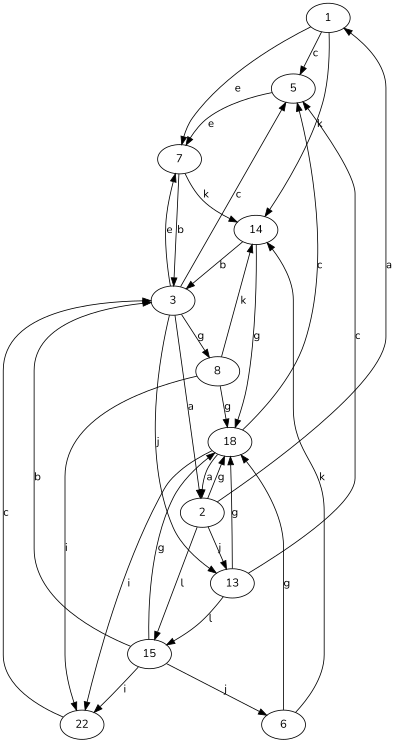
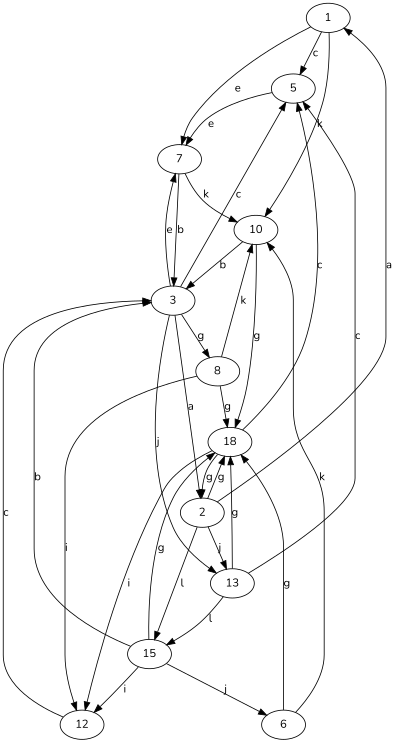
  strict digraph {
    fontname=Nunito
    node [fontname=Nunito]
    edge [fontname=Nunito]
    1
    5
    7
-   14
+   14 [label=10]
    3
    n6 [label=18]
    2
    13
    15
-   12 [label=22]
+   12
    6
    8
    1 -> 5 [label=c]
    1 -> 7 [label=e]
    1 -> 14 [label=k]
    5 -> 7 [label=e]
    7 -> 14 [label=k]
    7 -> 3 [label=b]
    14 -> 3 [label=b]
    14 -> n6 [label=g]
    3 -> 5 [label=c]
    3 -> 7 [label=e]
    3 -> 2 [label=a]
    3 -> 13 [label=j]
    3 -> 8 [label=g]
    n6 -> 5 [label=c]
-   n6 -> 2 [label=a]
+   n6 -> 2 [label=g]
    n6 -> 12 [label=i]
    2 -> 1 [label=a]
    2 -> n6 [label=g]
    2 -> 13 [label=j]
    2 -> 15 [label=l]
    13 -> 5 [label=c]
    13 -> n6 [label=g]
    13 -> 15 [label=l]
    15 -> 3 [label=b]
    15 -> n6 [label=g]
    15 -> 12 [label=i]
    15 -> 6 [label=j]
    12 -> 3 [label=c]
    6 -> 14 [label=k]
    6 -> n6 [label=g]
    8 -> 14 [label=k]
    8 -> n6 [label=g]
    8 -> 12 [label=i]
  }
